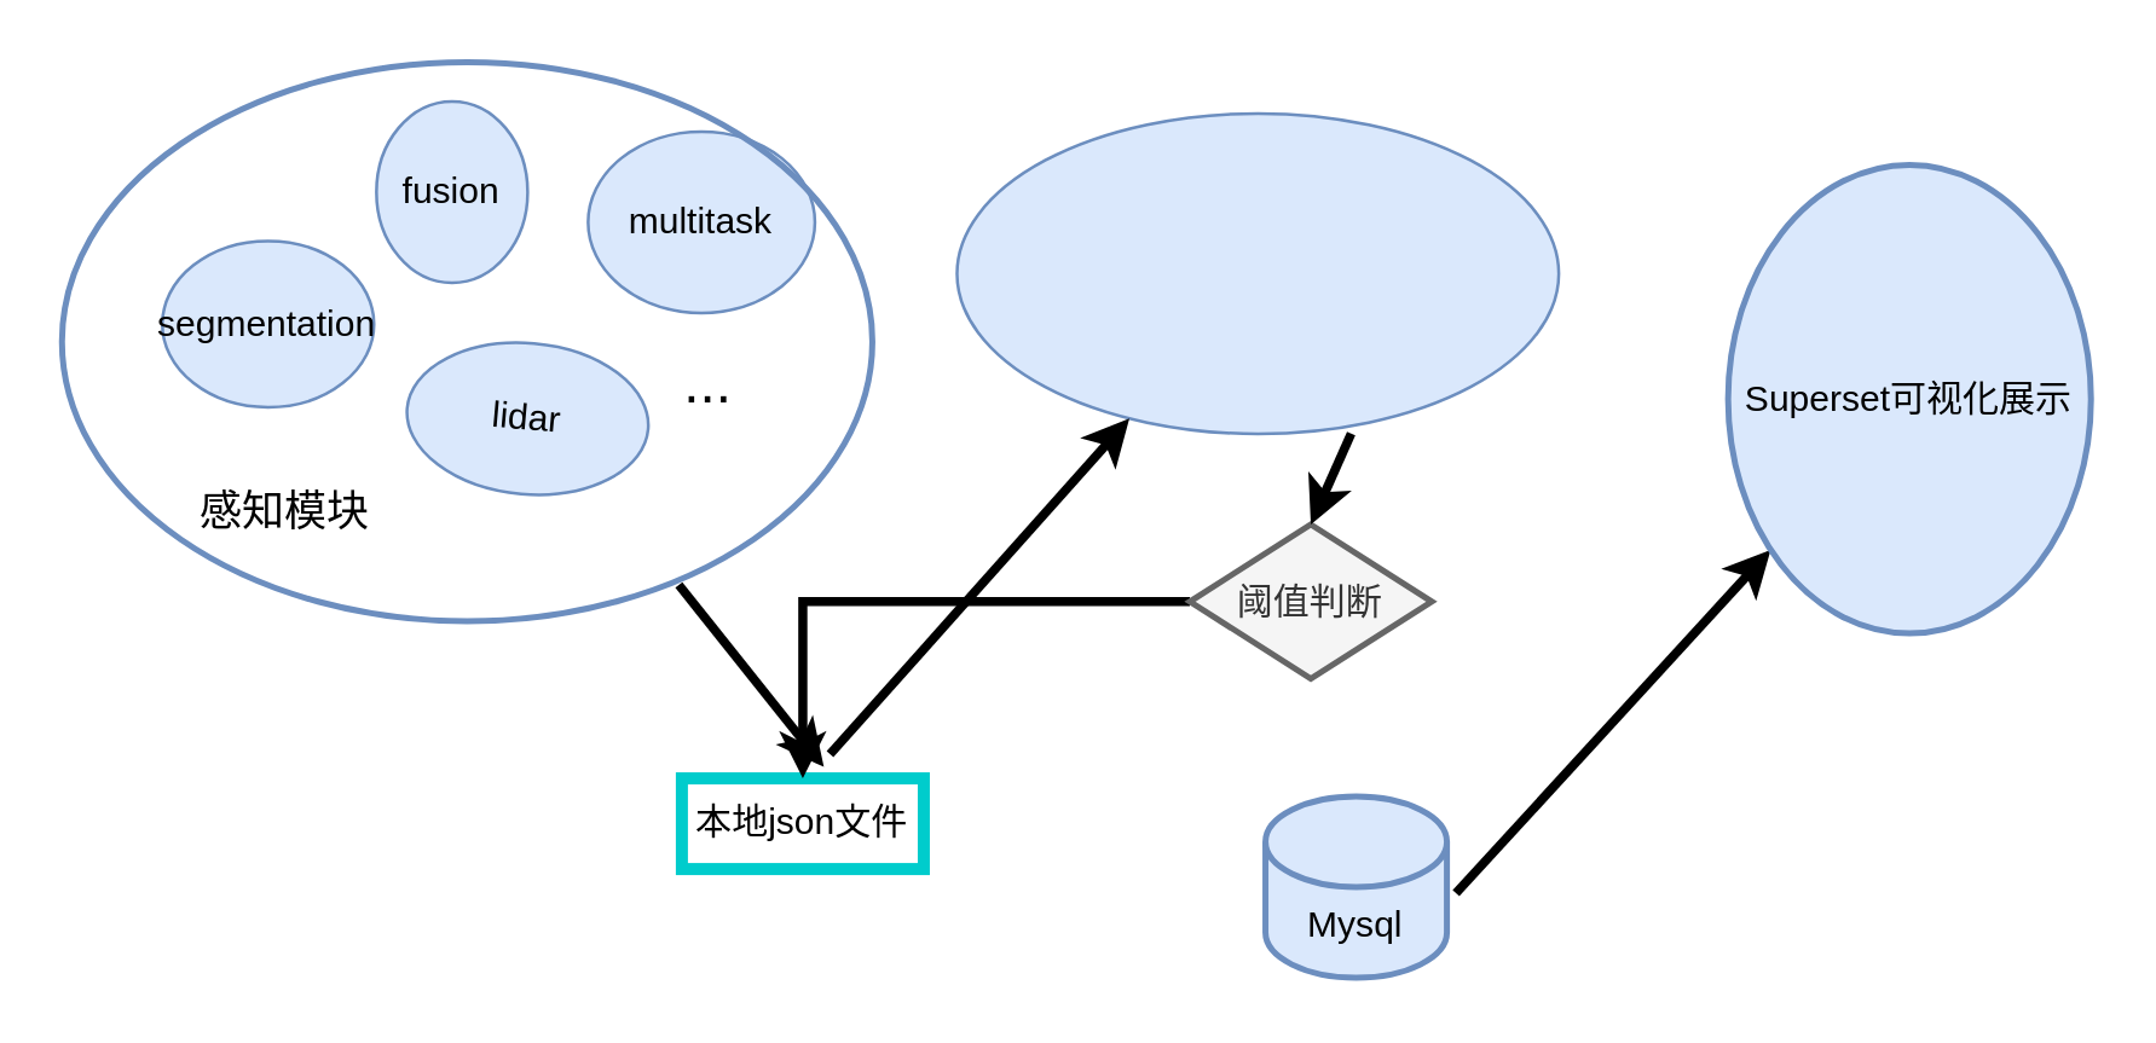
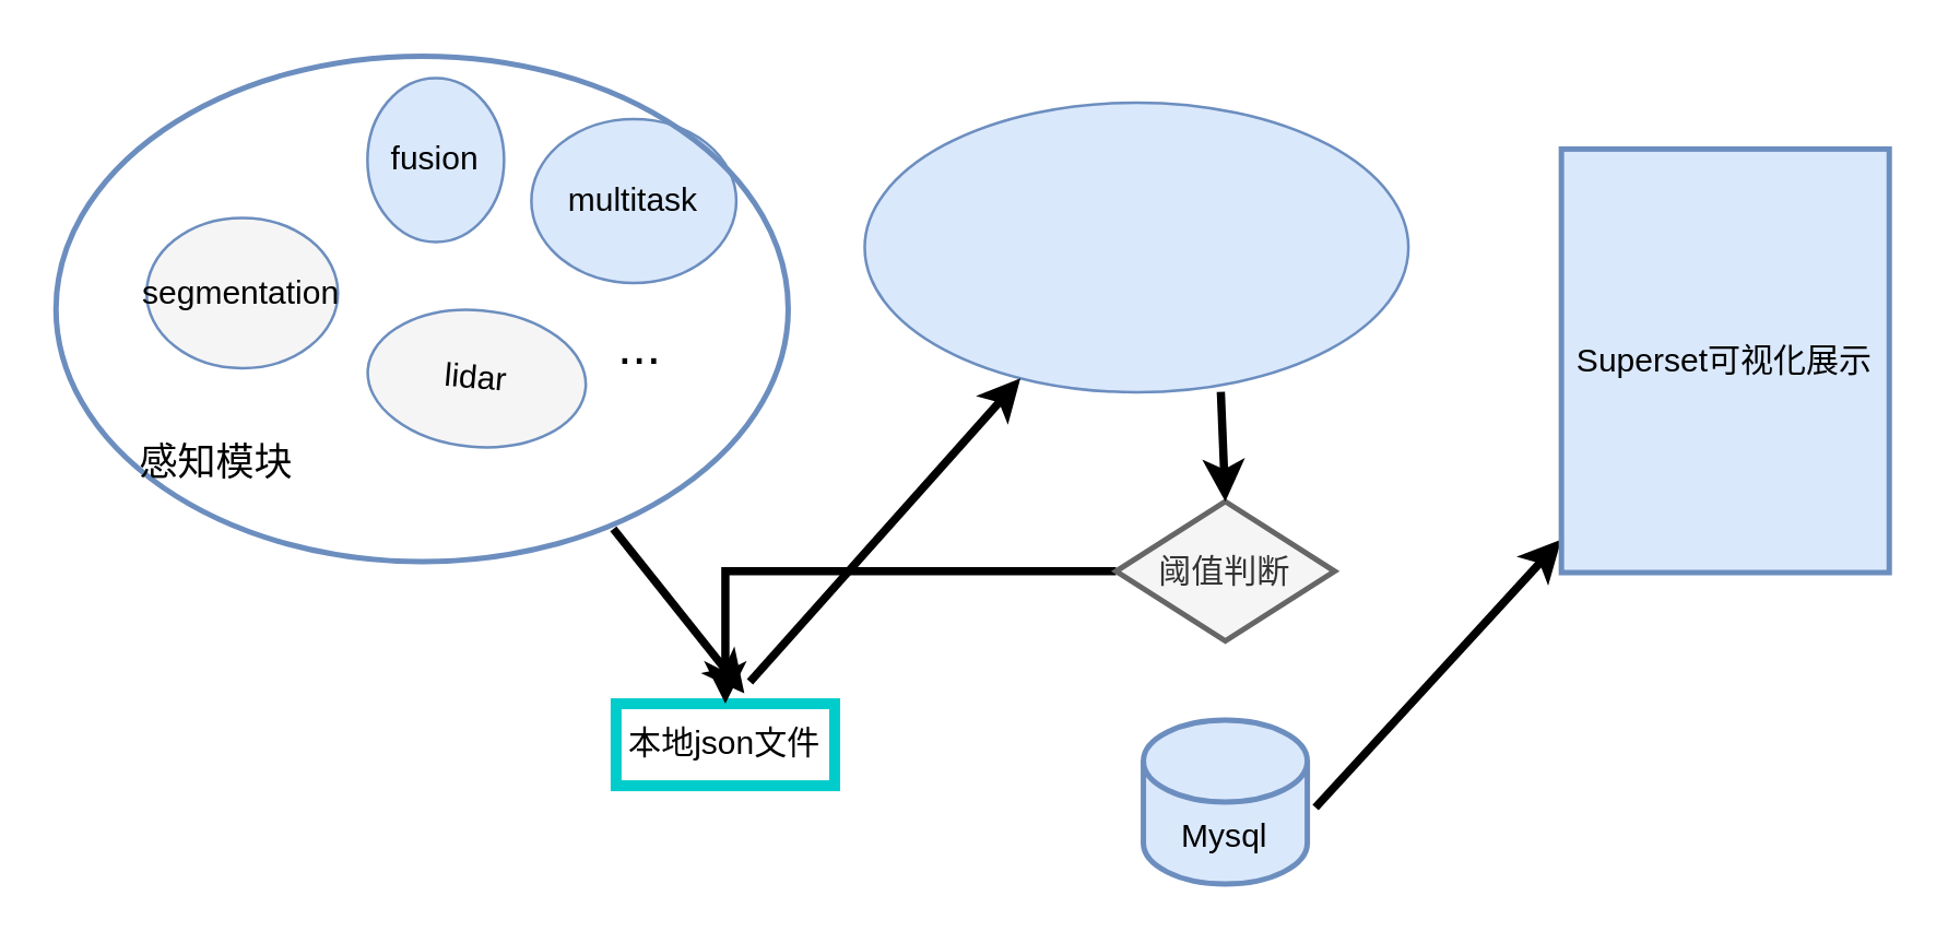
  <mxCell id="0" />
  <mxCell id="1" parent="0" />
  <mxCell id="2" value="" style="ellipse;whiteSpace=wrap;html=1;fillColor=#dae8fc;strokeColor=#6c8ebf;" vertex="1" parent="1"><mxGeometry x="316" y="37" width="199" height="106" as="geometry" /></mxCell>
  <mxCell id="3" value="本地json文件" style="rounded=0;whiteSpace=wrap;html=1;strokeColor=#00CCCC;strokeWidth=4;" vertex="1" parent="1"><mxGeometry x="225" y="257" width="80" height="30" as="geometry" /></mxCell>
- <mxCell id="4" value="fusion" style="ellipse;whiteSpace=wrap;html=1;fillColor=#dae8fc;strokeColor=#6c8ebf;" vertex="1" parent="1"><mxGeometry x="124" y="33" width="50" height="60" as="geometry" /></mxCell>
- <mxCell id="5" value="segmentation" style="ellipse;whiteSpace=wrap;html=1;fillColor=#dae8fc;strokeColor=#6c8ebf;rotation=0;" vertex="1" parent="1"><mxGeometry x="53.18" y="79.21" width="70" height="55" as="geometry" /></mxCell>
- <mxCell id="6" value="lidar" style="ellipse;whiteSpace=wrap;html=1;fillColor=#dae8fc;strokeColor=#6c8ebf;rotation=5;" vertex="1" parent="1"><mxGeometry x="134" y="113" width="80" height="50" as="geometry" /></mxCell>
+ <mxCell id="4" value="fusion" style="ellipse;whiteSpace=wrap;html=1;fillColor=#dae8fc;strokeColor=#6c8ebf;" vertex="1" parent="1"><mxGeometry x="134" y="28" width="50" height="60" as="geometry" /></mxCell>
+ <mxCell id="5" value="segmentation" style="ellipse;whiteSpace=wrap;html=1;fillColor=#f5f5f5;strokeColor=#6c8ebf;rotation=0;" vertex="1" parent="1"><mxGeometry x="53.18" y="79.21" width="70" height="55" as="geometry" /></mxCell>
+ <mxCell id="6" value="lidar" style="ellipse;whiteSpace=wrap;html=1;fillColor=#f5f5f5;strokeColor=#6c8ebf;rotation=5;" vertex="1" parent="1"><mxGeometry x="134" y="113" width="80" height="50" as="geometry" /></mxCell>
  <mxCell id="7" value="multitask" style="ellipse;whiteSpace=wrap;html=1;fillColor=#dae8fc;strokeColor=#6c8ebf;" vertex="1" parent="1"><mxGeometry x="194" y="43" width="75" height="60" as="geometry" /></mxCell>
  <mxCell id="8" value="" style="ellipse;whiteSpace=wrap;html=1;fillColor=none;strokeColor=#6c8ebf;strokeWidth=2;" vertex="1" parent="1"><mxGeometry x="20" y="20" width="268" height="185" as="geometry" /></mxCell>
- <mxCell id="9" value="&lt;font style=&quot;font-size: 14px;&quot;&gt;感知模块&lt;/font&gt;" style="text;html=1;strokeColor=none;fillColor=none;align=center;verticalAlign=middle;whiteSpace=wrap;rounded=0;fontSize=15;" vertex="1" parent="1"><mxGeometry x="64" y="153" width="60" height="30" as="geometry" /></mxCell>
+ <mxCell id="9" value="&lt;font style=&quot;font-size: 14px;&quot;&gt;感知模块&lt;/font&gt;" style="text;html=1;strokeColor=none;fillColor=none;align=center;verticalAlign=middle;whiteSpace=wrap;rounded=0;fontSize=15;" vertex="1" parent="1"><mxGeometry x="49" y="153" width="60" height="30" as="geometry" /></mxCell>
  <mxCell id="10" value="" style="endArrow=classic;html=1;rounded=0;strokeWidth=3;fontSize=14;entryX=0.587;entryY=-0.127;entryDx=0;entryDy=0;entryPerimeter=0;" edge="1" parent="1" target="3"><mxGeometry width="50" height="50" relative="1" as="geometry"><mxPoint x="224" y="193" as="sourcePoint" /><mxPoint x="274" y="153" as="targetPoint" /></mxGeometry></mxCell>
  <mxCell id="11" value="&lt;font style=&quot;font-size: 19px;&quot;&gt;...&lt;/font&gt;" style="text;html=1;strokeColor=none;fillColor=none;align=center;verticalAlign=middle;whiteSpace=wrap;rounded=0;fontSize=14;" vertex="1" parent="1"><mxGeometry x="204" y="113" width="60" height="28" as="geometry" /></mxCell>
  <mxCell id="12" value="" style="endArrow=classic;html=1;rounded=0;strokeWidth=3;fontSize=14;" edge="1" parent="1" target="2"><mxGeometry width="50" height="50" relative="1" as="geometry"><mxPoint x="274" y="249" as="sourcePoint" /><mxPoint x="350.96" y="233" as="targetPoint" /></mxGeometry></mxCell>
  <mxCell id="13" value="" style="endArrow=classic;html=1;rounded=0;strokeWidth=3;fontSize=12;" edge="1" parent="1" target="14"><mxGeometry width="50" height="50" relative="1" as="geometry"><mxPoint x="481" y="295" as="sourcePoint" /><mxPoint x="544" y="183" as="targetPoint" /></mxGeometry></mxCell>
- <mxCell id="14" value="Superset可视化展示" style="ellipse;whiteSpace=wrap;html=1;strokeColor=#6c8ebf;strokeWidth=2;fontSize=12;fillColor=#dae8fc;" vertex="1" parent="1"><mxGeometry x="571" y="54" width="120" height="155" as="geometry" /></mxCell>
+ <mxCell id="14" value="Superset可视化展示" style="whiteSpace=wrap;html=1;strokeColor=#6c8ebf;strokeWidth=2;fontSize=12;fillColor=#dae8fc;rounded=0;" vertex="1" parent="1"><mxGeometry x="571" y="54" width="120" height="155" as="geometry" /></mxCell>
  <mxCell id="15" style="edgeStyle=orthogonalEdgeStyle;rounded=0;orthogonalLoop=1;jettySize=auto;html=1;strokeWidth=3;fontSize=12;" edge="1" parent="1" source="16" target="3"><mxGeometry relative="1" as="geometry" /></mxCell>
- <mxCell id="16" value="阈值判断" style="rhombus;whiteSpace=wrap;html=1;strokeColor=#666666;strokeWidth=2;fontSize=12;fillColor=#f5f5f5;fontColor=#333333;" vertex="1" parent="1"><mxGeometry x="393" y="173" width="80" height="51" as="geometry" /></mxCell>
+ <mxCell id="16" value="阈值判断" style="rhombus;whiteSpace=wrap;html=1;strokeColor=#666666;strokeWidth=2;fontSize=12;fillColor=#f5f5f5;fontColor=#333333;" vertex="1" parent="1"><mxGeometry x="408" y="183" width="80" height="51" as="geometry" /></mxCell>
  <mxCell id="17" value="" style="endArrow=classic;html=1;rounded=0;strokeWidth=3;fontSize=14;entryX=0.5;entryY=0;entryDx=0;entryDy=0;exitX=0.655;exitY=0.999;exitDx=0;exitDy=0;exitPerimeter=0;" edge="1" parent="1" source="2" target="16"><mxGeometry width="50" height="50" relative="1" as="geometry"><mxPoint x="440" y="153" as="sourcePoint" /><mxPoint x="444.04" y="189.9" as="targetPoint" /></mxGeometry></mxCell>
  <mxCell id="18" value="Mysql" style="shape=cylinder3;whiteSpace=wrap;html=1;boundedLbl=1;backgroundOutline=1;size=15;strokeColor=#6c8ebf;strokeWidth=2;fontSize=12;fillColor=#dae8fc;" vertex="1" parent="1"><mxGeometry x="418" y="263" width="60" height="60" as="geometry" /></mxCell>
